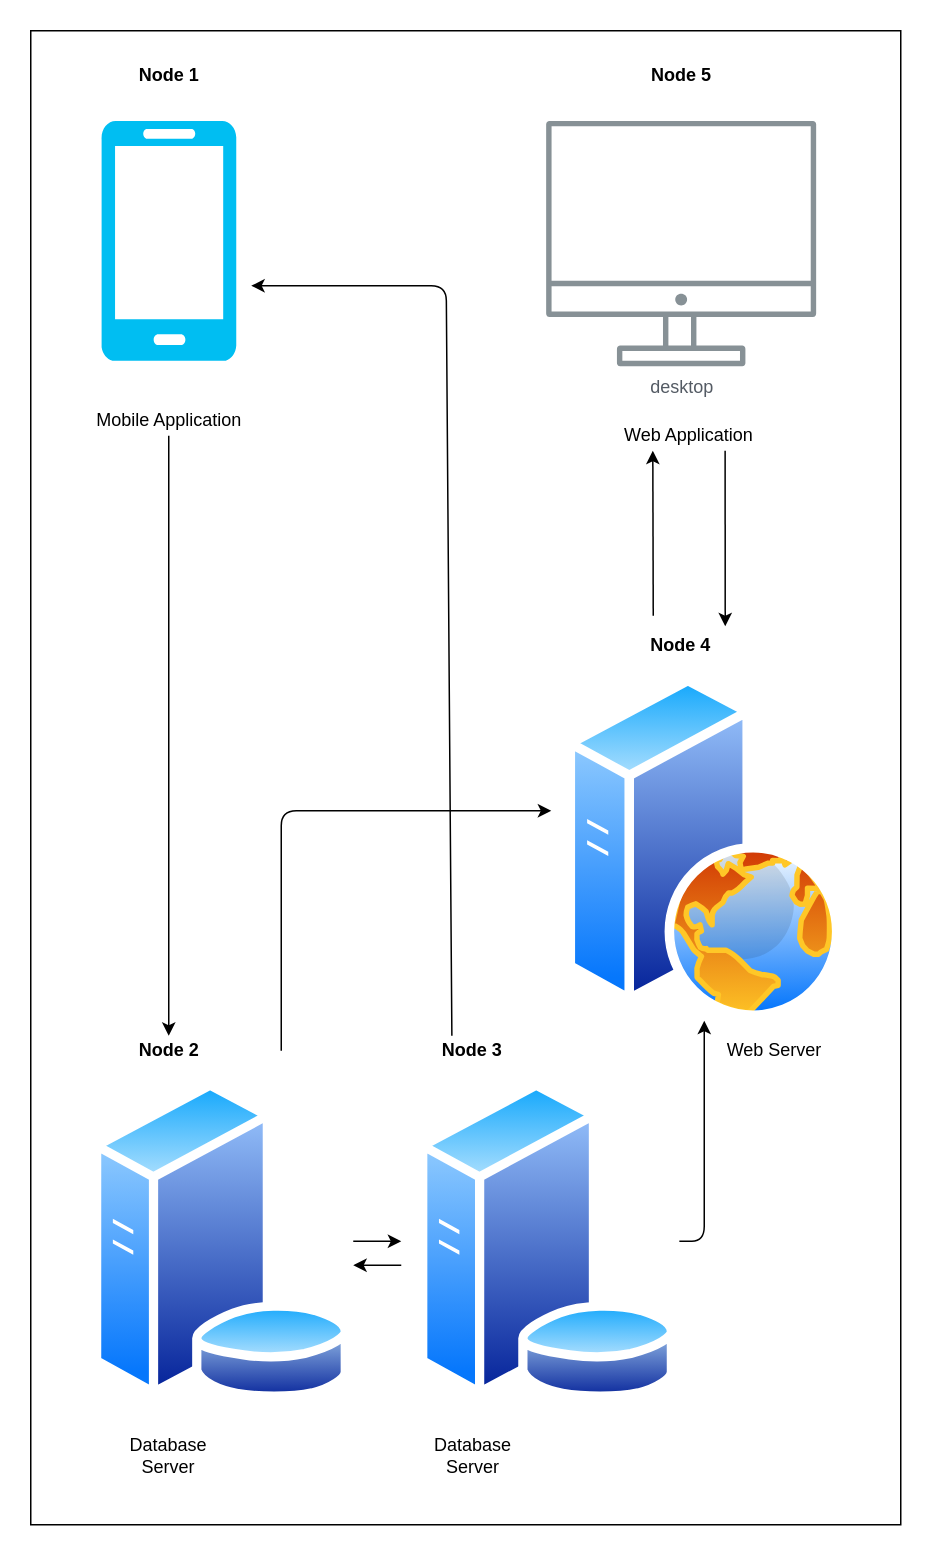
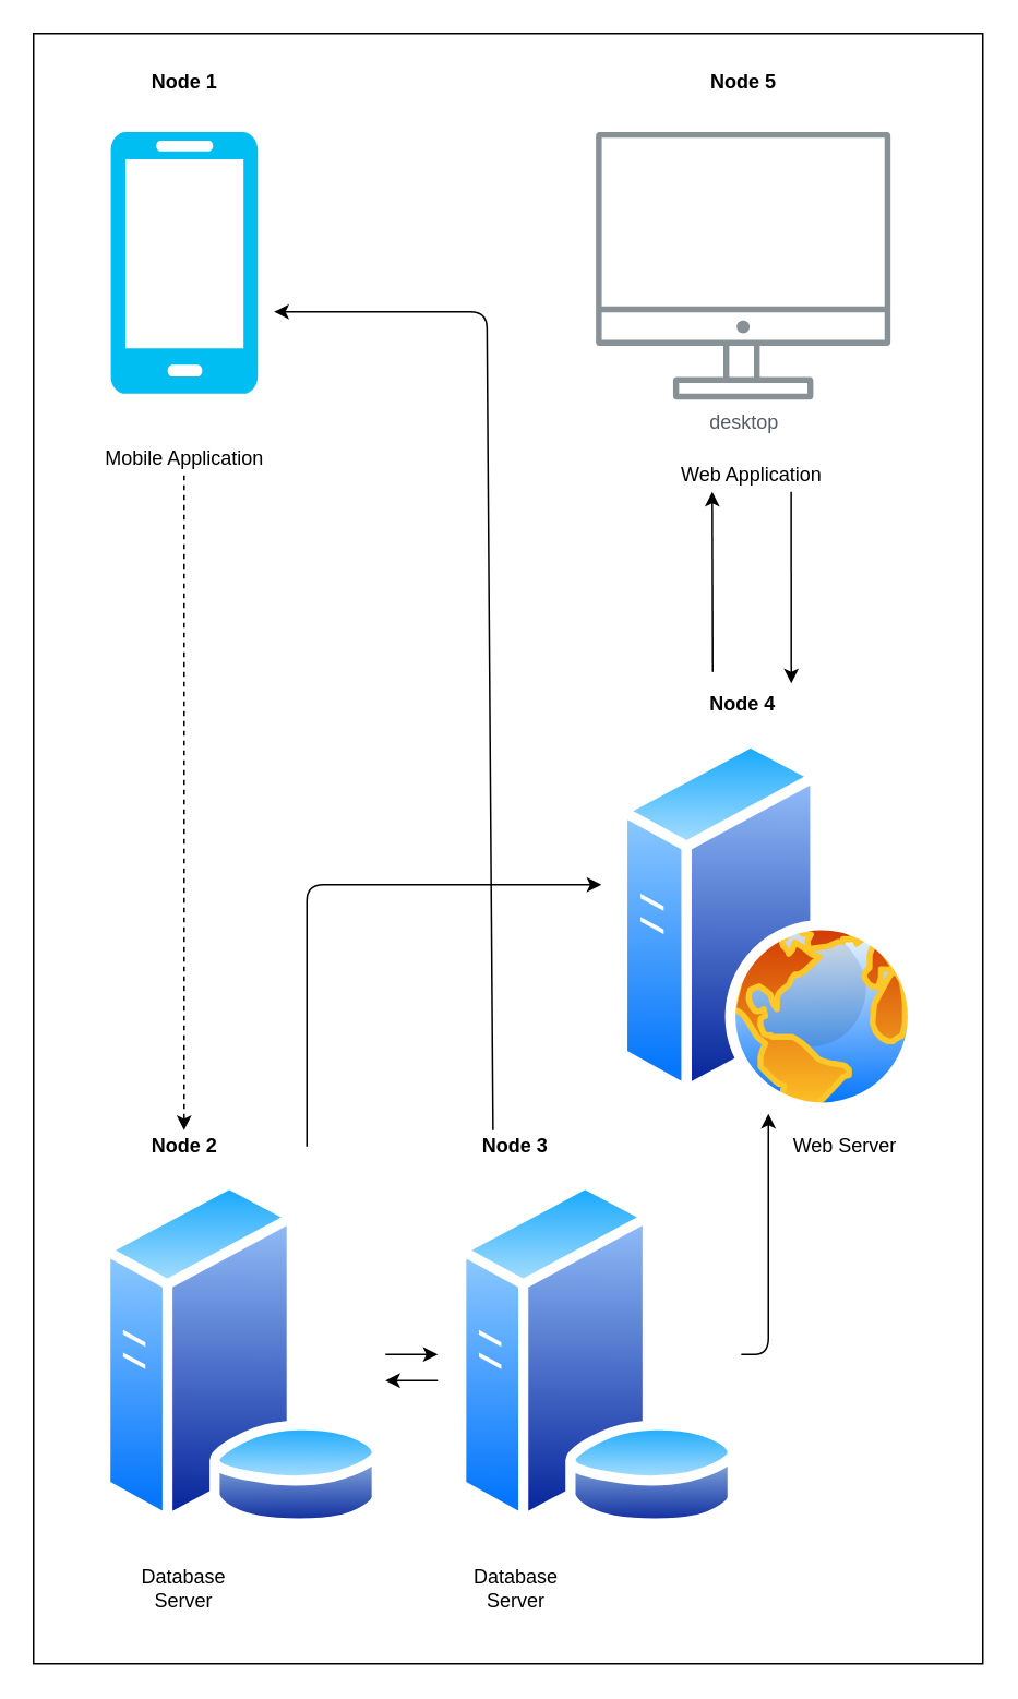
  <mxCell id="0" />
  <mxCell id="1" parent="0" />
  <mxCell id="2" value="" style="rounded=0;whiteSpace=wrap;html=1;" vertex="1" parent="1"><mxGeometry x="20" y="20" width="580" height="996" as="geometry" /></mxCell>
  <mxCell id="3" value="desktop" style="outlineConnect=0;gradientColor=none;fontColor=#545B64;strokeColor=none;fillColor=#879196;dashed=0;verticalLabelPosition=bottom;verticalAlign=top;align=center;html=1;fontSize=12;fontStyle=0;aspect=fixed;shape=mxgraph.aws4.illustration_desktop;pointerEvents=1" vertex="1" parent="1"><mxGeometry x="363.6" y="80" width="180" height="163.79" as="geometry" /></mxCell>
  <mxCell id="4" value="" style="verticalLabelPosition=bottom;html=1;verticalAlign=top;align=center;strokeColor=none;fillColor=#00BEF2;shape=mxgraph.azure.mobile;pointerEvents=1;" vertex="1" parent="1"><mxGeometry x="67" y="80" width="90" height="160" as="geometry" /></mxCell>
  <mxCell id="5" value="" style="aspect=fixed;perimeter=ellipsePerimeter;html=1;align=center;shadow=0;dashed=0;spacingTop=3;image;image=img/lib/active_directory/web_server.svg;" vertex="1" parent="1"><mxGeometry x="377" y="450" width="184" height="230" as="geometry" /></mxCell>
  <mxCell id="6" value="" style="aspect=fixed;perimeter=ellipsePerimeter;html=1;align=center;shadow=0;dashed=0;spacingTop=3;image;image=img/lib/active_directory/database_server.svg;" vertex="1" parent="1"><mxGeometry x="59.6" y="720" width="175.4" height="213.91" as="geometry" /></mxCell>
  <mxCell id="7" value="" style="aspect=fixed;perimeter=ellipsePerimeter;html=1;align=center;shadow=0;dashed=0;spacingTop=3;image;image=img/lib/active_directory/database_server.svg;" vertex="1" parent="1"><mxGeometry x="277" y="720" width="175.4" height="213.91" as="geometry" /></mxCell>
  <mxCell id="8" value="Mobile Application" style="text;html=1;strokeColor=none;fillColor=none;align=center;verticalAlign=middle;whiteSpace=wrap;rounded=0;" vertex="1" parent="1"><mxGeometry x="59.5" y="270" width="105" height="20" as="geometry" /></mxCell>
  <mxCell id="9" value="&lt;b&gt;Node 1&lt;/b&gt;" style="text;html=1;strokeColor=none;fillColor=none;align=center;verticalAlign=middle;whiteSpace=wrap;rounded=0;" vertex="1" parent="1"><mxGeometry x="84.5" y="40" width="55" height="20" as="geometry" /></mxCell>
  <mxCell id="10" value="&lt;b&gt;Node 5&lt;/b&gt;" style="text;html=1;strokeColor=none;fillColor=none;align=center;verticalAlign=middle;whiteSpace=wrap;rounded=0;" vertex="1" parent="1"><mxGeometry x="431.1" y="40" width="45.9" height="20" as="geometry" /></mxCell>
  <mxCell id="11" value="Web Application" style="text;html=1;strokeColor=none;fillColor=none;align=center;verticalAlign=middle;whiteSpace=wrap;rounded=0;" vertex="1" parent="1"><mxGeometry x="410.6" y="280" width="96.4" height="20" as="geometry" /></mxCell>
  <mxCell id="12" value="&lt;b&gt;Node 2&lt;/b&gt;" style="text;html=1;strokeColor=none;fillColor=none;align=center;verticalAlign=middle;whiteSpace=wrap;rounded=0;" vertex="1" parent="1"><mxGeometry x="84.5" y="690" width="55" height="20" as="geometry" /></mxCell>
  <mxCell id="13" value="&lt;b&gt;Node 3&lt;/b&gt;" style="text;html=1;strokeColor=none;fillColor=none;align=center;verticalAlign=middle;whiteSpace=wrap;rounded=0;" vertex="1" parent="1"><mxGeometry x="287" y="690" width="55" height="20" as="geometry" /></mxCell>
  <mxCell id="14" value="&lt;b&gt;Node 4&lt;/b&gt;" style="text;html=1;strokeColor=none;fillColor=none;align=center;verticalAlign=middle;whiteSpace=wrap;rounded=0;" vertex="1" parent="1"><mxGeometry x="426.1" y="420" width="55" height="20" as="geometry" /></mxCell>
  <mxCell id="15" value="Database Server" style="text;html=1;strokeColor=none;fillColor=none;align=center;verticalAlign=middle;whiteSpace=wrap;rounded=0;" vertex="1" parent="1"><mxGeometry x="92" y="960" width="40" height="20" as="geometry" /></mxCell>
  <mxCell id="16" value="Database Server" style="text;html=1;strokeColor=none;fillColor=none;align=center;verticalAlign=middle;whiteSpace=wrap;rounded=0;" vertex="1" parent="1"><mxGeometry x="294.5" y="960" width="40" height="20" as="geometry" /></mxCell>
  <mxCell id="17" value="" style="endArrow=classic;html=1;exitX=0.25;exitY=0;exitDx=0;exitDy=0;" edge="1" parent="1" source="13"><mxGeometry width="50" height="50" relative="1" as="geometry"><mxPoint x="237" y="610" as="sourcePoint" /><mxPoint x="167" y="190" as="targetPoint" /><Array as="points"><mxPoint x="297" y="190" /><mxPoint x="177" y="190" /></Array></mxGeometry></mxCell>
  <mxCell id="18" value="" style="endArrow=classic;html=1;entryX=0.25;entryY=1;entryDx=0;entryDy=0;" edge="1" parent="1" target="11"><mxGeometry width="50" height="50" relative="1" as="geometry"><mxPoint x="435" y="410" as="sourcePoint" /><mxPoint x="477" y="340" as="targetPoint" /></mxGeometry></mxCell>
  <mxCell id="19" value="" style="endArrow=classic;html=1;exitX=0.75;exitY=1;exitDx=0;exitDy=0;" edge="1" parent="1" source="11"><mxGeometry width="50" height="50" relative="1" as="geometry"><mxPoint x="445" y="420" as="sourcePoint" /><mxPoint x="483" y="417" as="targetPoint" /><Array as="points"><mxPoint x="483" y="300" /></Array></mxGeometry></mxCell>
- <mxCell id="20" value="" style="endArrow=classic;html=1;entryX=0.5;entryY=0;entryDx=0;entryDy=0;" edge="1" parent="1" source="8" target="12"><mxGeometry width="50" height="50" relative="1" as="geometry"><mxPoint x="77" y="610" as="sourcePoint" /><mxPoint x="127" y="560" as="targetPoint" /></mxGeometry></mxCell>
+ <mxCell id="20" value="" style="endArrow=classic;html=1;entryX=0.5;entryY=0;entryDx=0;entryDy=0;dashed=1;" edge="1" parent="1" source="8" target="12"><mxGeometry width="50" height="50" relative="1" as="geometry"><mxPoint x="77" y="610" as="sourcePoint" /><mxPoint x="127" y="560" as="targetPoint" /></mxGeometry></mxCell>
  <mxCell id="21" value="" style="endArrow=classic;html=1;" edge="1" parent="1"><mxGeometry width="50" height="50" relative="1" as="geometry"><mxPoint x="187" y="700" as="sourcePoint" /><mxPoint x="367" y="540" as="targetPoint" /><Array as="points"><mxPoint x="187" y="540" /></Array></mxGeometry></mxCell>
  <mxCell id="22" value="" style="endArrow=classic;html=1;entryX=0.5;entryY=1;entryDx=0;entryDy=0;" edge="1" parent="1" source="7" target="5"><mxGeometry width="50" height="50" relative="1" as="geometry"><mxPoint x="467" y="830" as="sourcePoint" /><mxPoint x="517" y="780" as="targetPoint" /><Array as="points"><mxPoint x="469" y="827" /><mxPoint x="469" y="760" /></Array></mxGeometry></mxCell>
  <mxCell id="23" value="Web Server" style="text;html=1;strokeColor=none;fillColor=none;align=center;verticalAlign=middle;whiteSpace=wrap;rounded=0;" vertex="1" parent="1"><mxGeometry x="476.1" y="690" width="80" height="20" as="geometry" /></mxCell>
  <mxCell id="24" value="" style="endArrow=classic;html=1;" edge="1" parent="1" source="6"><mxGeometry width="50" height="50" relative="1" as="geometry"><mxPoint x="187" y="860" as="sourcePoint" /><mxPoint x="267" y="827" as="targetPoint" /></mxGeometry></mxCell>
  <mxCell id="25" value="" style="endArrow=classic;html=1;" edge="1" parent="1"><mxGeometry width="50" height="50" relative="1" as="geometry"><mxPoint x="267" y="843" as="sourcePoint" /><mxPoint x="235" y="843" as="targetPoint" /></mxGeometry></mxCell>
